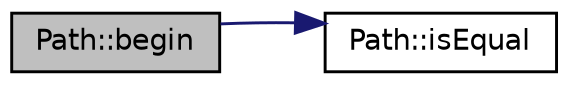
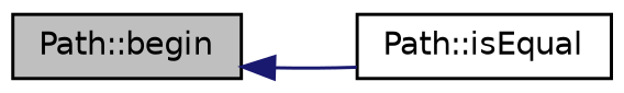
  digraph {
    rankdir=LR
    node [color=black fontname=Helvetica fontsize=10 shape=record style=filled]
    n1 [fillcolor=grey75 fontcolor=black height=0.2 label="Path::begin" width=0.4]
    n2 [fillcolor=white height=0.2 label="Path::isEqual" width=0.4]
-   n2 -> n1 [color=midnightblue dir=back fontname=Helvetica fontsize=10 labelfontname=Helvetica labelfontsize=10 style=solid]
+   n1 -> n2 [color=midnightblue dir=back fontname=Helvetica fontsize=10 labelfontname=Helvetica labelfontsize=10 style=solid]
  }
